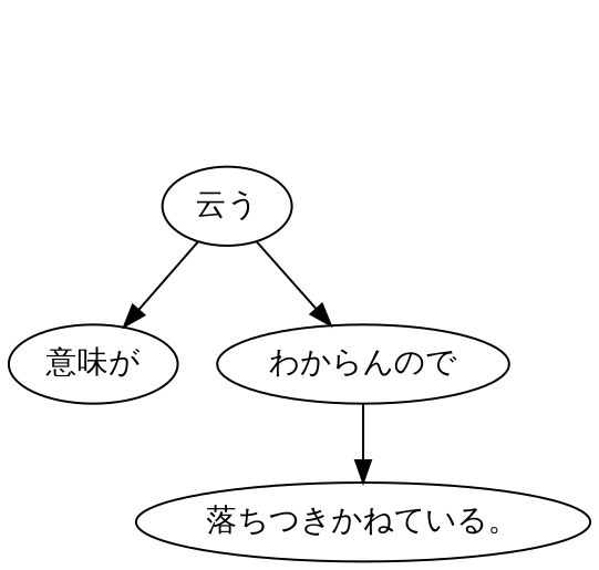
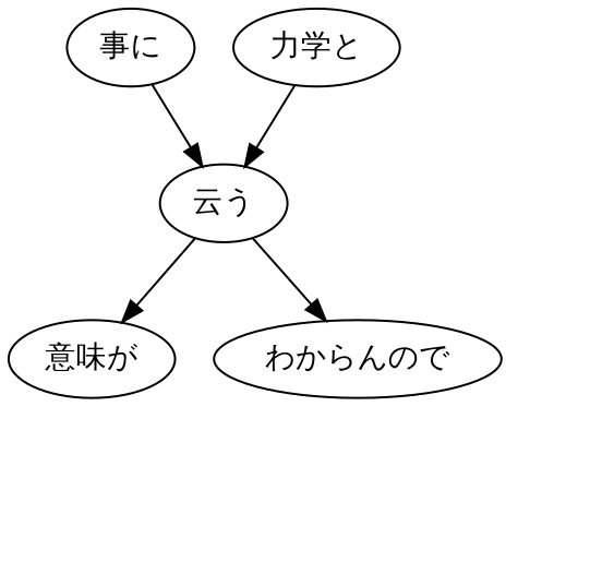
  digraph {
+   n1 [label="事に"]
    n2 [label="云う"]
    n3 [label="意味が"]
    n4 [label="わからんので"]
-   n6 [label="落ちつきかねている。"]
+   n5 [label="力学と"]
+   n1 -> n2
    n2 -> n3
    n2 -> n4
-   n4 -> n6
+   n5 -> n2
  }
